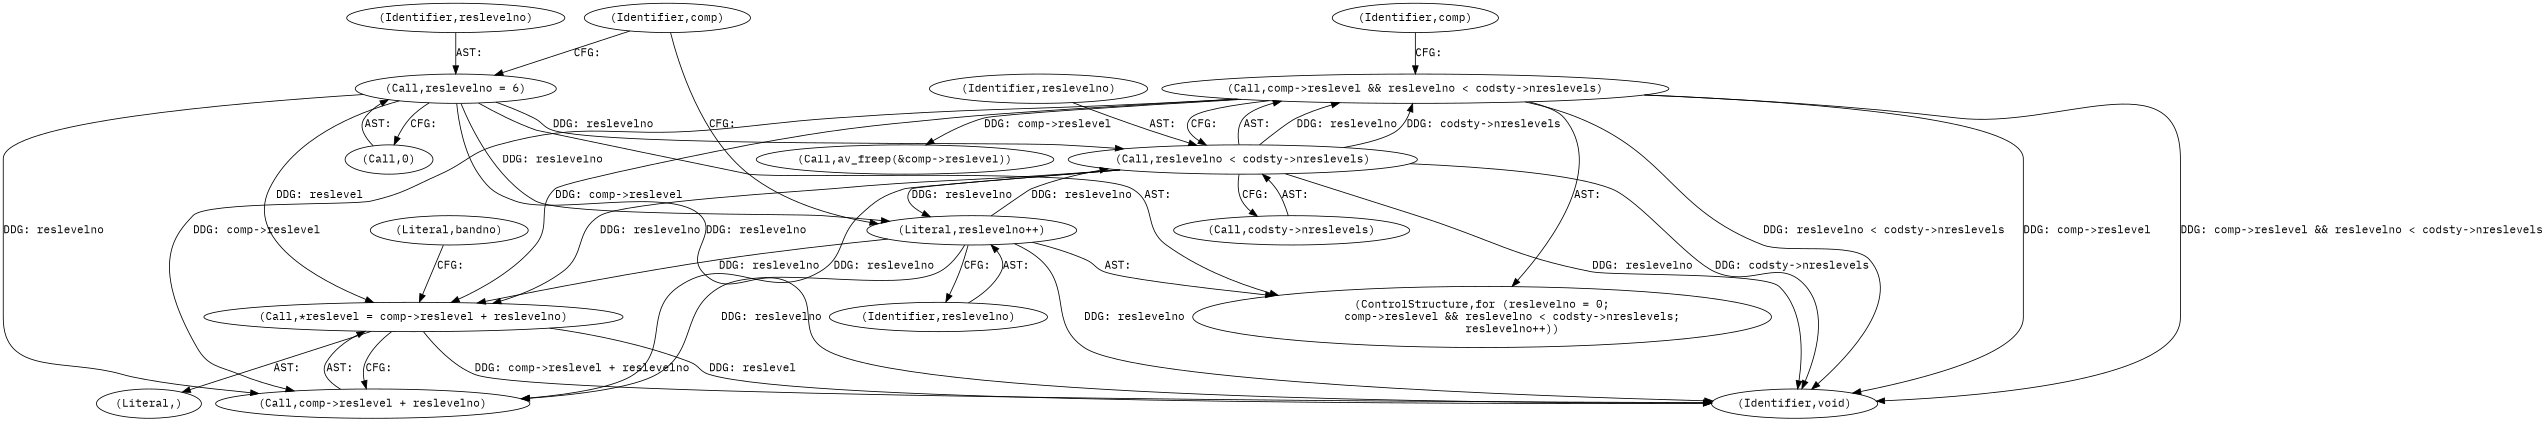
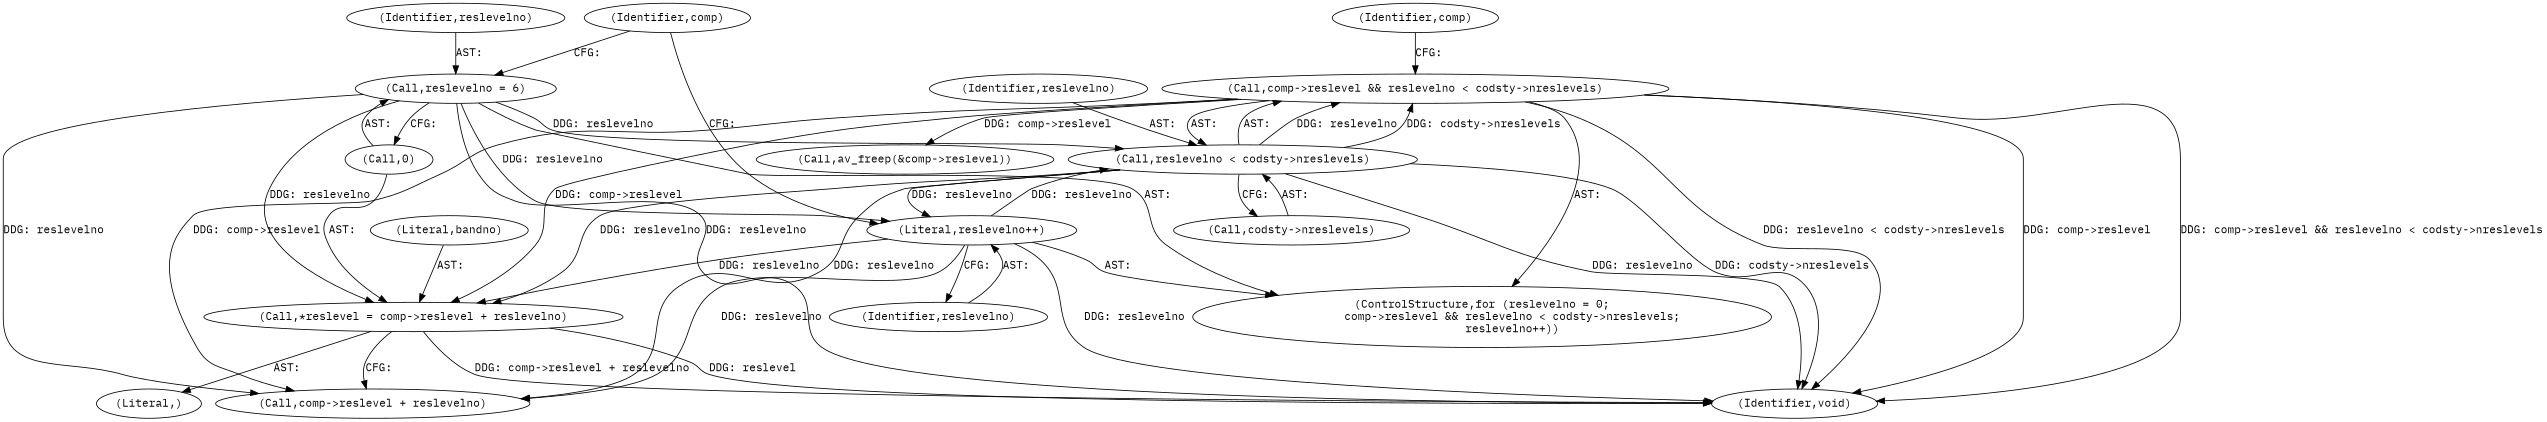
  digraph {
    fontname="IBM Plex Mono"
    node [fontname="IBM Plex Mono"]
    edge [fontname="IBM Plex Mono"]
    n1 [label="(Call,*reslevel = comp->reslevel + reslevelno)"]
    n2 [label="(Call,comp->reslevel + reslevelno)"]
    n3 [label="(Identifier,void)"]
    n4 [label="(Literal,)"]
    n5 [label="(Call,comp->reslevel && reslevelno < codsty->nreslevels)"]
    n6 [label="(Call,reslevelno < codsty->nreslevels)"]
    n7 [label="(Call,av_freep(&comp->reslevel))"]
    n8 [label="(ControlStructure,for (reslevelno = 0;\n         comp->reslevel && reslevelno < codsty->nreslevels;\n         reslevelno++))"]
    n9 [label="(Literal,reslevelno++)"]
    n10 [label="(Call,codsty->nreslevels)"]
    n11 [label="(Identifier,reslevelno)"]
    n12 [label="(Call,reslevelno = 6)"]
    n13 [label="(Call,0)"]
    n14 [label="(Literal,bandno)"]
    n15 [label="(Identifier,reslevelno)"]
    n16 [label="(Identifier,comp)"]
    n17 [label="(Identifier,reslevelno)"]
    n18 [label="(Identifier,comp)"]
    n1 -> n2 [label="CFG: "]
    n1 -> n3 [label="DDG: comp->reslevel + reslevelno"]
    n1 -> n3 [label="DDG: reslevel"]
    n1 -> n4 [label="AST: "]
-   n2 -> n1 [label="AST: "]
+   n13 -> n1 [label="AST: "]
    n5 -> n1 [label="DDG: comp->reslevel"]
    n5 -> n2 [label="DDG: comp->reslevel"]
    n5 -> n3 [label="DDG: reslevelno < codsty->nreslevels"]
    n5 -> n3 [label="DDG: comp->reslevel"]
    n5 -> n3 [label="DDG: comp->reslevel && reslevelno < codsty->nreslevels"]
-   n5 -> n6 [label="CFG: "]
+   n5 -> n6 [label="AST: "]
    n5 -> n7 [label="DDG: comp->reslevel"]
    n5 -> n8 [label="AST: "]
    n6 -> n1 [label="DDG: reslevelno"]
    n6 -> n2 [label="DDG: reslevelno"]
    n6 -> n3 [label="DDG: codsty->nreslevels"]
    n6 -> n3 [label="DDG: reslevelno"]
    n6 -> n5 [label="AST: "]
    n6 -> n5 [label="DDG: reslevelno"]
    n6 -> n5 [label="DDG: codsty->nreslevels"]
    n6 -> n9 [label="DDG: reslevelno"]
    n6 -> n10 [label="CFG: "]
    n9 -> n1 [label="DDG: reslevelno"]
    n9 -> n2 [label="DDG: reslevelno"]
    n9 -> n3 [label="DDG: reslevelno"]
    n9 -> n6 [label="DDG: reslevelno"]
    n9 -> n8 [label="AST: "]
    n9 -> n11 [label="CFG: "]
    n10 -> n6 [label="AST: "]
    n11 -> n9 [label="AST: "]
-   n12 -> n1 [label="DDG: reslevel"]
+   n12 -> n1 [label="DDG: reslevelno"]
    n12 -> n2 [label="DDG: reslevelno"]
    n12 -> n3 [label="DDG: reslevelno"]
    n12 -> n6 [label="DDG: reslevelno"]
    n12 -> n8 [label="AST: "]
    n12 -> n9 [label="DDG: reslevelno"]
    n12 -> n13 [label="CFG: "]
    n13 -> n12 [label="AST: "]
-   n14 -> n1 [label="CFG: "]
+   n14 -> n1 [label="AST: "]
    n15 -> n12 [label="AST: "]
    n16 -> n9 [label="CFG: "]
    n16 -> n12 [label="CFG: "]
    n17 -> n6 [label="AST: "]
    n18 -> n5 [label="CFG: "]
  }
